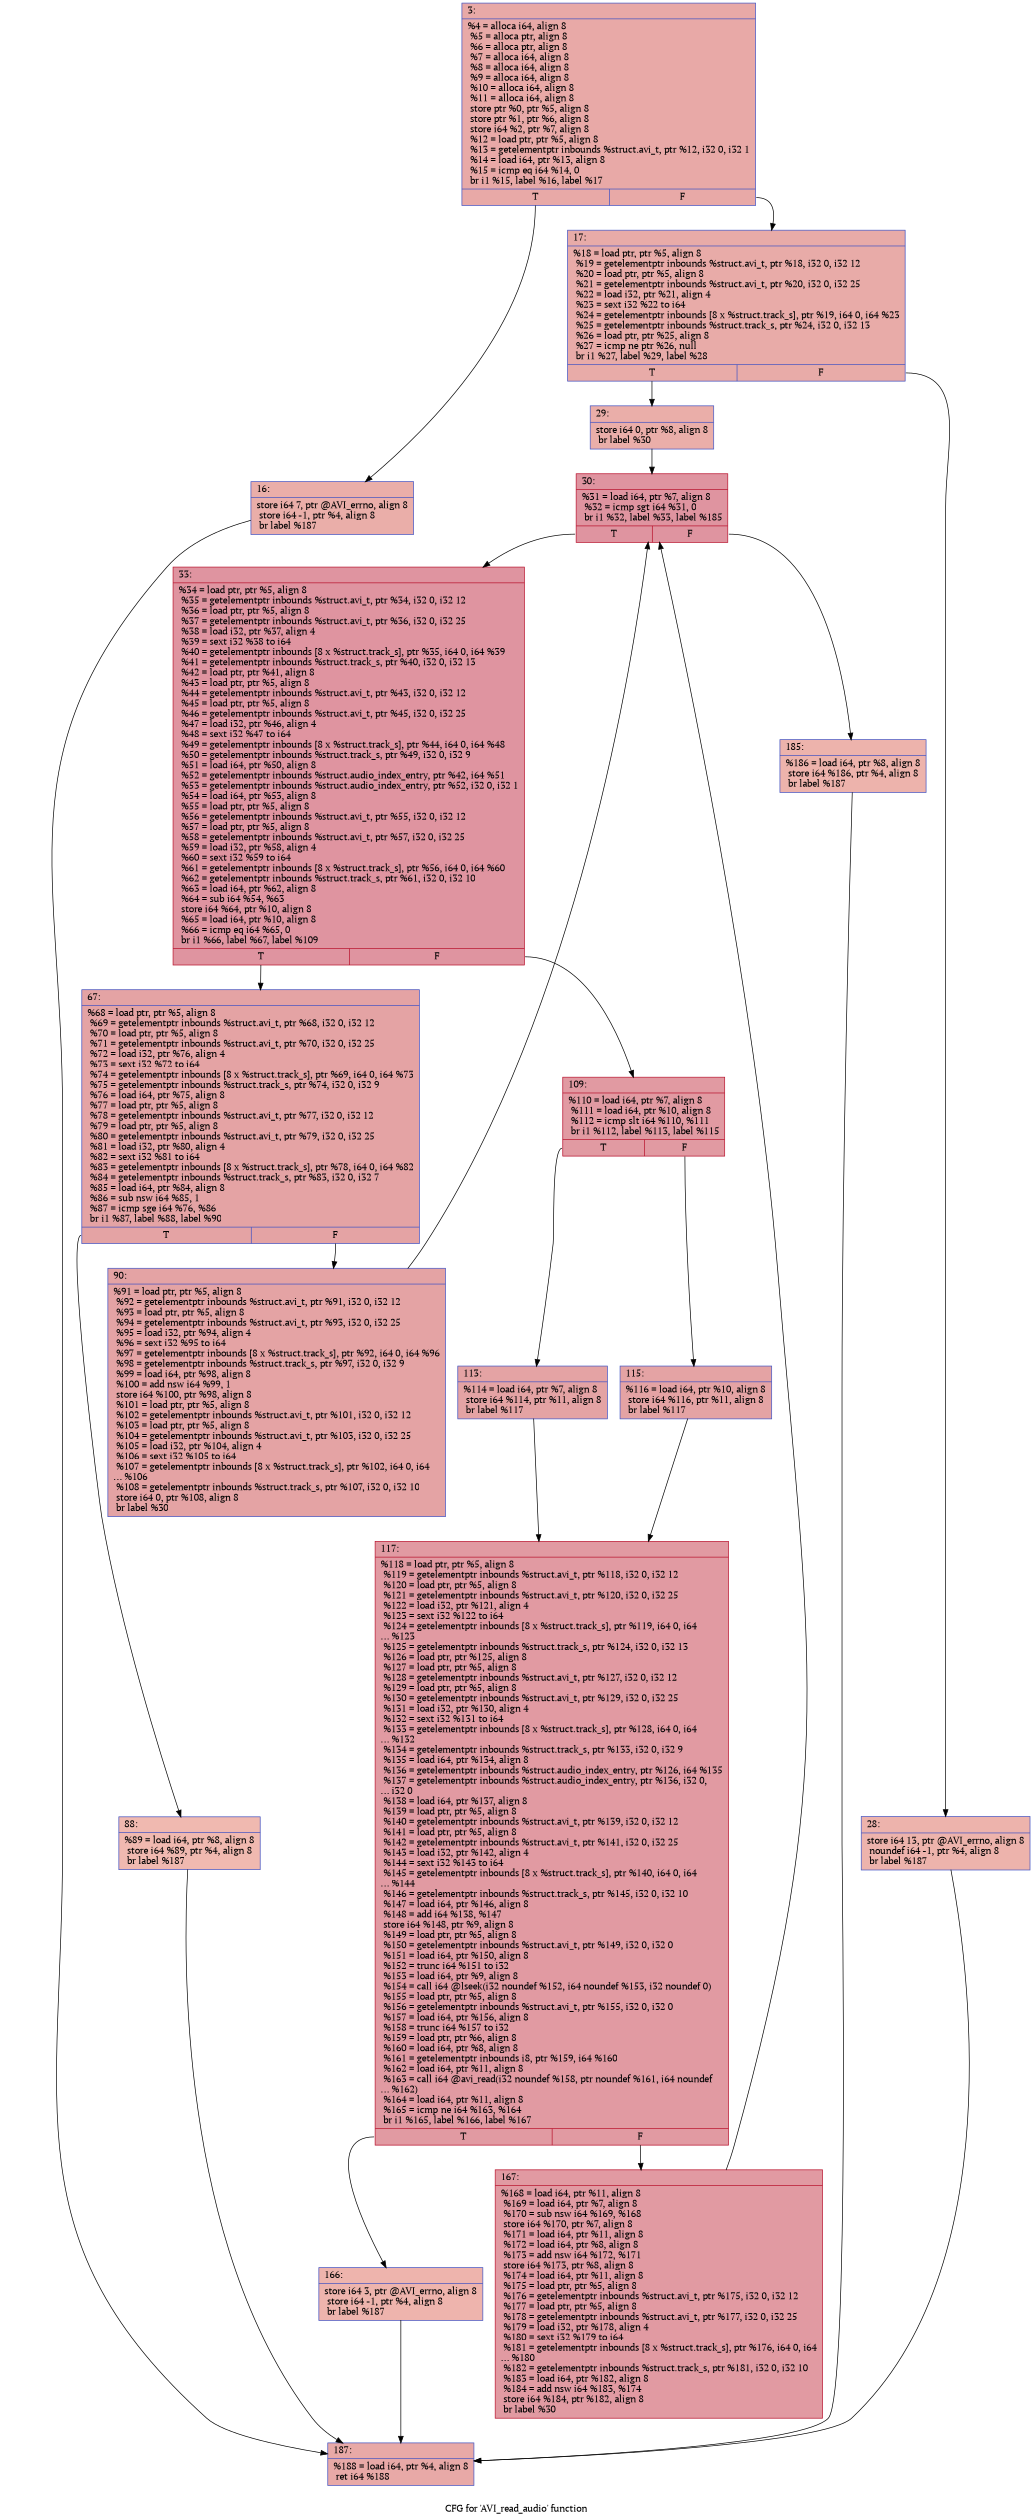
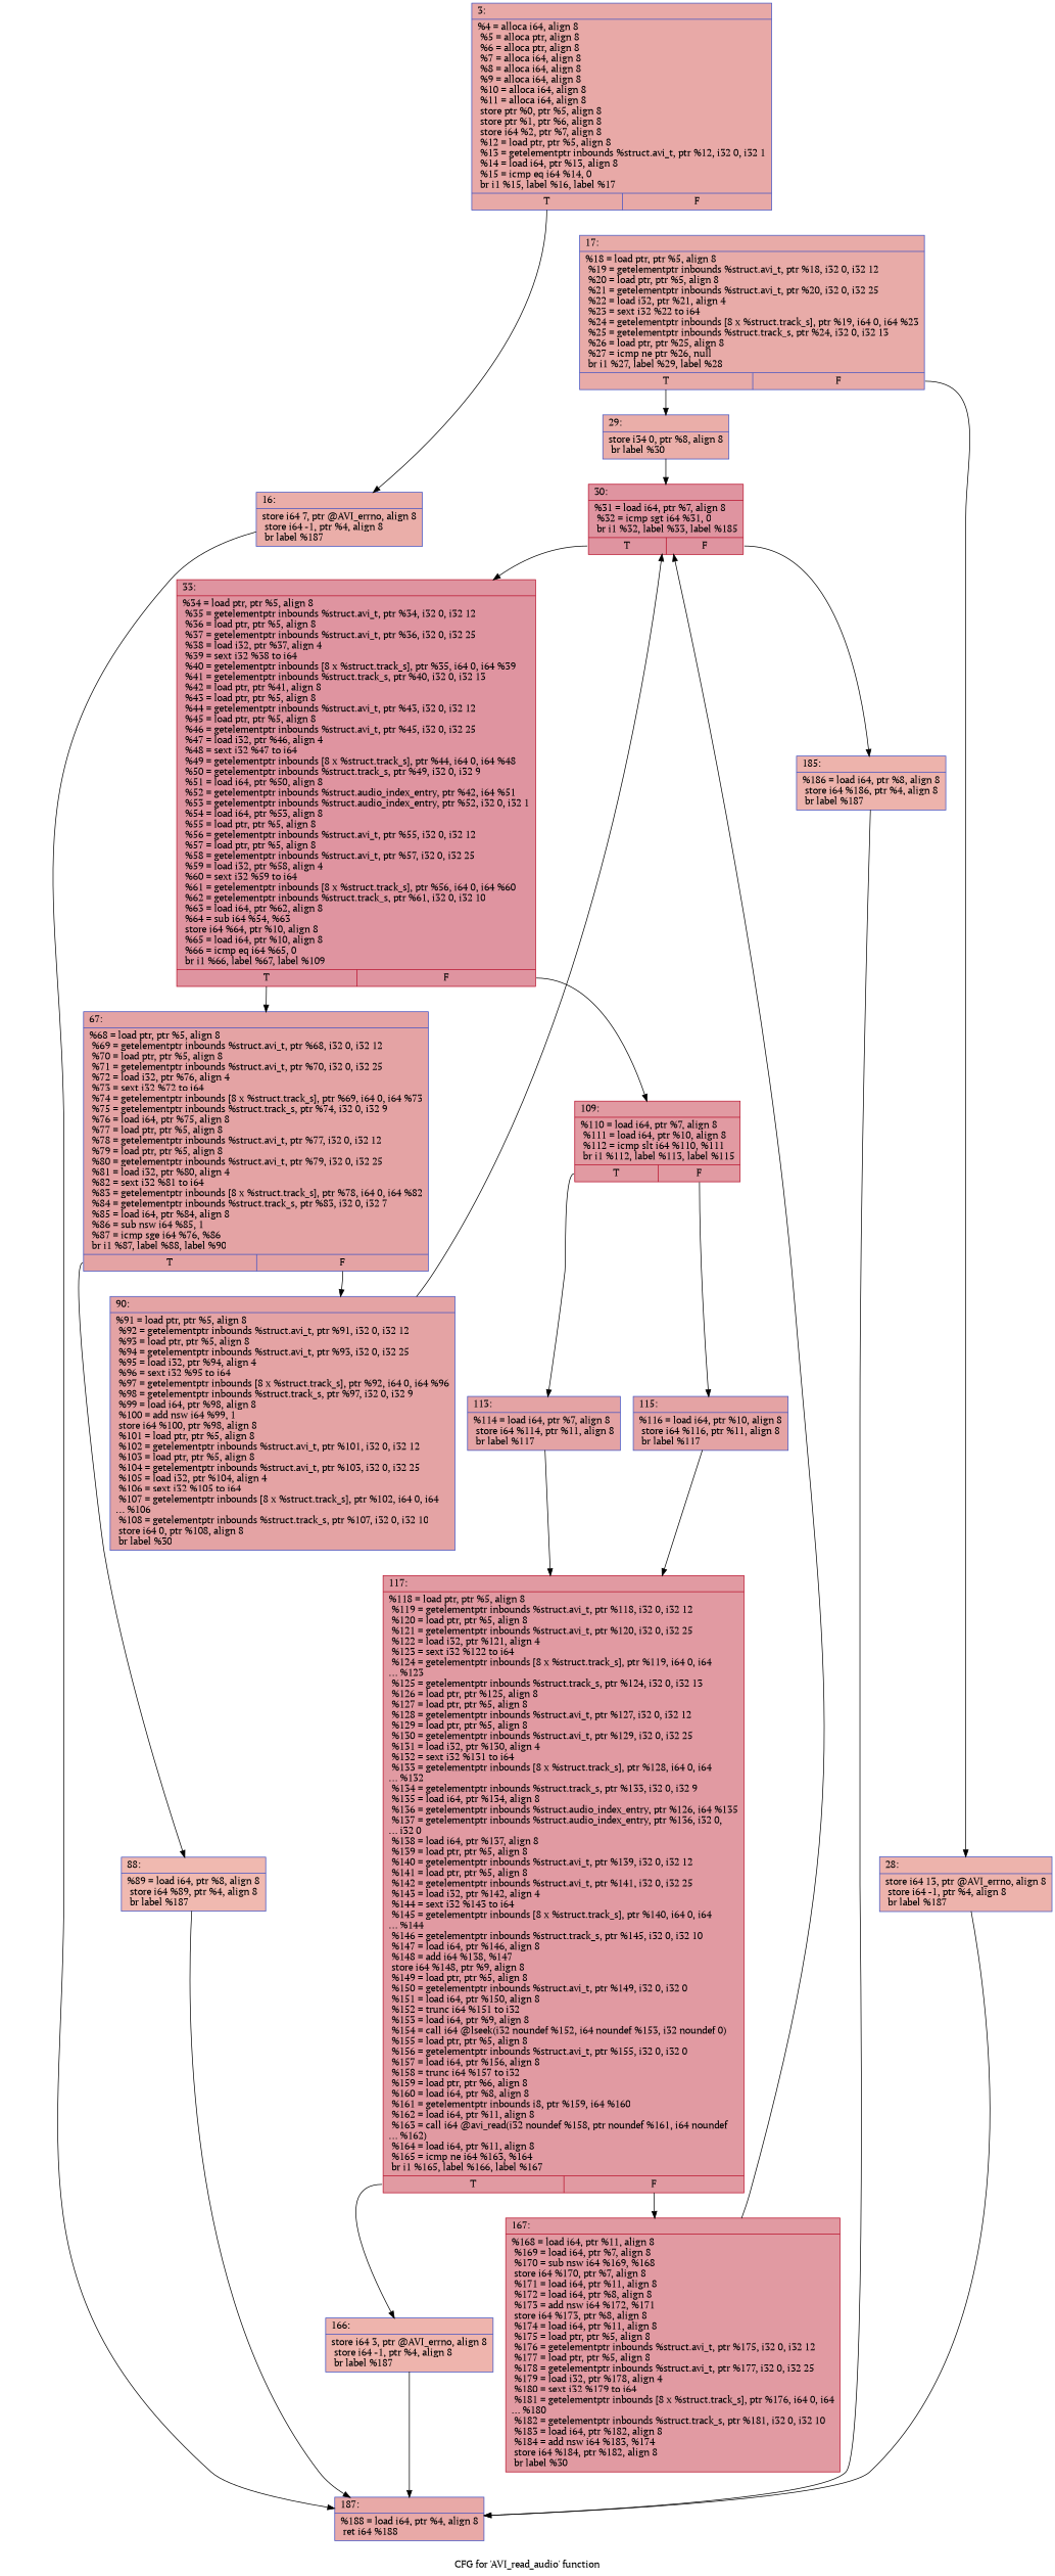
  digraph {
    fontname="PT Serif"
    label="CFG for 'AVI_read_audio' function"
    node [color="#3d50c3ff" fillcolor="#c32e3170" fontname="PT Serif" shape=record style=filled]
    edge [fontname="PT Serif"]
    n1 [fillcolor="#ca3b3770" label="{3:\l|  %4 = alloca i64, align 8\l  %5 = alloca ptr, align 8\l  %6 = alloca ptr, align 8\l  %7 = alloca i64, align 8\l  %8 = alloca i64, align 8\l  %9 = alloca i64, align 8\l  %10 = alloca i64, align 8\l  %11 = alloca i64, align 8\l  store ptr %0, ptr %5, align 8\l  store ptr %1, ptr %6, align 8\l  store i64 %2, ptr %7, align 8\l  %12 = load ptr, ptr %5, align 8\l  %13 = getelementptr inbounds %struct.avi_t, ptr %12, i32 0, i32 1\l  %14 = load i64, ptr %13, align 8\l  %15 = icmp eq i64 %14, 0\l  br i1 %15, label %16, label %17\l|{<s0>T|<s1>F}}"]
    n2 [fillcolor="#d0473d70" label="{16:\l|  store i64 7, ptr @AVI_errno, align 8\l  store i64 -1, ptr %4, align 8\l  br label %187\l}"]
    n3 [fillcolor="#cc403a70" label="{17:\l|  %18 = load ptr, ptr %5, align 8\l  %19 = getelementptr inbounds %struct.avi_t, ptr %18, i32 0, i32 12\l  %20 = load ptr, ptr %5, align 8\l  %21 = getelementptr inbounds %struct.avi_t, ptr %20, i32 0, i32 25\l  %22 = load i32, ptr %21, align 4\l  %23 = sext i32 %22 to i64\l  %24 = getelementptr inbounds [8 x %struct.track_s], ptr %19, i64 0, i64 %23\l  %25 = getelementptr inbounds %struct.track_s, ptr %24, i32 0, i32 13\l  %26 = load ptr, ptr %25, align 8\l  %27 = icmp ne ptr %26, null\l  br i1 %27, label %29, label %28\l|{<s0>T|<s1>F}}"]
    n4 [fillcolor="#ca3b3770" label="{187:\l|  %188 = load i64, ptr %4, align 8\l  ret i64 %188\l}"]
-   n5 [fillcolor="#d0473d70" label="{29:\l|  store i64 0, ptr %8, align 8\l  br label %30\l}"]
-   n6 [fillcolor="#d6524470" label="{28:\l|  store i64 13, ptr @AVI_errno, align 8\l  noundef i64 -1, ptr %4, align 8\l  br label %187\l}"]
+   n5 [fillcolor="#d0473d70" label="{29:\l|  store i34 0, ptr %8, align 8\l  br label %30\l}"]
+   n6 [fillcolor="#d6524470" label="{28:\l|  store i64 13, ptr @AVI_errno, align 8\l  store i64 -1, ptr %4, align 8\l  br label %187\l}"]
    n7 [color="#b70d28ff" fillcolor="#b70d2870" label="{30:\l|  %31 = load i64, ptr %7, align 8\l  %32 = icmp sgt i64 %31, 0\l  br i1 %32, label %33, label %185\l|{<s0>T|<s1>F}}"]
    n8 [color="#b70d28ff" fillcolor="#b70d2870" label="{33:\l|  %34 = load ptr, ptr %5, align 8\l  %35 = getelementptr inbounds %struct.avi_t, ptr %34, i32 0, i32 12\l  %36 = load ptr, ptr %5, align 8\l  %37 = getelementptr inbounds %struct.avi_t, ptr %36, i32 0, i32 25\l  %38 = load i32, ptr %37, align 4\l  %39 = sext i32 %38 to i64\l  %40 = getelementptr inbounds [8 x %struct.track_s], ptr %35, i64 0, i64 %39\l  %41 = getelementptr inbounds %struct.track_s, ptr %40, i32 0, i32 13\l  %42 = load ptr, ptr %41, align 8\l  %43 = load ptr, ptr %5, align 8\l  %44 = getelementptr inbounds %struct.avi_t, ptr %43, i32 0, i32 12\l  %45 = load ptr, ptr %5, align 8\l  %46 = getelementptr inbounds %struct.avi_t, ptr %45, i32 0, i32 25\l  %47 = load i32, ptr %46, align 4\l  %48 = sext i32 %47 to i64\l  %49 = getelementptr inbounds [8 x %struct.track_s], ptr %44, i64 0, i64 %48\l  %50 = getelementptr inbounds %struct.track_s, ptr %49, i32 0, i32 9\l  %51 = load i64, ptr %50, align 8\l  %52 = getelementptr inbounds %struct.audio_index_entry, ptr %42, i64 %51\l  %53 = getelementptr inbounds %struct.audio_index_entry, ptr %52, i32 0, i32 1\l  %54 = load i64, ptr %53, align 8\l  %55 = load ptr, ptr %5, align 8\l  %56 = getelementptr inbounds %struct.avi_t, ptr %55, i32 0, i32 12\l  %57 = load ptr, ptr %5, align 8\l  %58 = getelementptr inbounds %struct.avi_t, ptr %57, i32 0, i32 25\l  %59 = load i32, ptr %58, align 4\l  %60 = sext i32 %59 to i64\l  %61 = getelementptr inbounds [8 x %struct.track_s], ptr %56, i64 0, i64 %60\l  %62 = getelementptr inbounds %struct.track_s, ptr %61, i32 0, i32 10\l  %63 = load i64, ptr %62, align 8\l  %64 = sub i64 %54, %63\l  store i64 %64, ptr %10, align 8\l  %65 = load i64, ptr %10, align 8\l  %66 = icmp eq i64 %65, 0\l  br i1 %66, label %67, label %109\l|{<s0>T|<s1>F}}"]
    n9 [fillcolor="#d6524470" label="{185:\l|  %186 = load i64, ptr %8, align 8\l  store i64 %186, ptr %4, align 8\l  br label %187\l}"]
    n10 [label="{67:\l|  %68 = load ptr, ptr %5, align 8\l  %69 = getelementptr inbounds %struct.avi_t, ptr %68, i32 0, i32 12\l  %70 = load ptr, ptr %5, align 8\l  %71 = getelementptr inbounds %struct.avi_t, ptr %70, i32 0, i32 25\l  %72 = load i32, ptr %76, align 4\l  %73 = sext i32 %72 to i64\l  %74 = getelementptr inbounds [8 x %struct.track_s], ptr %69, i64 0, i64 %73\l  %75 = getelementptr inbounds %struct.track_s, ptr %74, i32 0, i32 9\l  %76 = load i64, ptr %75, align 8\l  %77 = load ptr, ptr %5, align 8\l  %78 = getelementptr inbounds %struct.avi_t, ptr %77, i32 0, i32 12\l  %79 = load ptr, ptr %5, align 8\l  %80 = getelementptr inbounds %struct.avi_t, ptr %79, i32 0, i32 25\l  %81 = load i32, ptr %80, align 4\l  %82 = sext i32 %81 to i64\l  %83 = getelementptr inbounds [8 x %struct.track_s], ptr %78, i64 0, i64 %82\l  %84 = getelementptr inbounds %struct.track_s, ptr %83, i32 0, i32 7\l  %85 = load i64, ptr %84, align 8\l  %86 = sub nsw i64 %85, 1\l  %87 = icmp sge i64 %76, %86\l  br i1 %87, label %88, label %90\l|{<s0>T|<s1>F}}"]
    n11 [color="#b70d28ff" fillcolor="#bb1b2c70" label="{109:\l|  %110 = load i64, ptr %7, align 8\l  %111 = load i64, ptr %10, align 8\l  %112 = icmp slt i64 %110, %111\l  br i1 %112, label %113, label %115\l|{<s0>T|<s1>F}}"]
    n12 [fillcolor="#de614d70" label="{88:\l|  %89 = load i64, ptr %8, align 8\l  store i64 %89, ptr %4, align 8\l  br label %187\l}"]
    n13 [label="{90:\l|  %91 = load ptr, ptr %5, align 8\l  %92 = getelementptr inbounds %struct.avi_t, ptr %91, i32 0, i32 12\l  %93 = load ptr, ptr %5, align 8\l  %94 = getelementptr inbounds %struct.avi_t, ptr %93, i32 0, i32 25\l  %95 = load i32, ptr %94, align 4\l  %96 = sext i32 %95 to i64\l  %97 = getelementptr inbounds [8 x %struct.track_s], ptr %92, i64 0, i64 %96\l  %98 = getelementptr inbounds %struct.track_s, ptr %97, i32 0, i32 9\l  %99 = load i64, ptr %98, align 8\l  %100 = add nsw i64 %99, 1\l  store i64 %100, ptr %98, align 8\l  %101 = load ptr, ptr %5, align 8\l  %102 = getelementptr inbounds %struct.avi_t, ptr %101, i32 0, i32 12\l  %103 = load ptr, ptr %5, align 8\l  %104 = getelementptr inbounds %struct.avi_t, ptr %103, i32 0, i32 25\l  %105 = load i32, ptr %104, align 4\l  %106 = sext i32 %105 to i64\l  %107 = getelementptr inbounds [8 x %struct.track_s], ptr %102, i64 0, i64\l... %106\l  %108 = getelementptr inbounds %struct.track_s, ptr %107, i32 0, i32 10\l  store i64 0, ptr %108, align 8\l  br label %30\l}"]
    n14 [label="{113:\l|  %114 = load i64, ptr %7, align 8\l  store i64 %114, ptr %11, align 8\l  br label %117\l}"]
    n15 [label="{115:\l|  %116 = load i64, ptr %10, align 8\l  store i64 %116, ptr %11, align 8\l  br label %117\l}"]
    n16 [color="#b70d28ff" fillcolor="#bb1b2c70" label="{117:\l|  %118 = load ptr, ptr %5, align 8\l  %119 = getelementptr inbounds %struct.avi_t, ptr %118, i32 0, i32 12\l  %120 = load ptr, ptr %5, align 8\l  %121 = getelementptr inbounds %struct.avi_t, ptr %120, i32 0, i32 25\l  %122 = load i32, ptr %121, align 4\l  %123 = sext i32 %122 to i64\l  %124 = getelementptr inbounds [8 x %struct.track_s], ptr %119, i64 0, i64\l... %123\l  %125 = getelementptr inbounds %struct.track_s, ptr %124, i32 0, i32 13\l  %126 = load ptr, ptr %125, align 8\l  %127 = load ptr, ptr %5, align 8\l  %128 = getelementptr inbounds %struct.avi_t, ptr %127, i32 0, i32 12\l  %129 = load ptr, ptr %5, align 8\l  %130 = getelementptr inbounds %struct.avi_t, ptr %129, i32 0, i32 25\l  %131 = load i32, ptr %130, align 4\l  %132 = sext i32 %131 to i64\l  %133 = getelementptr inbounds [8 x %struct.track_s], ptr %128, i64 0, i64\l... %132\l  %134 = getelementptr inbounds %struct.track_s, ptr %133, i32 0, i32 9\l  %135 = load i64, ptr %134, align 8\l  %136 = getelementptr inbounds %struct.audio_index_entry, ptr %126, i64 %135\l  %137 = getelementptr inbounds %struct.audio_index_entry, ptr %136, i32 0,\l... i32 0\l  %138 = load i64, ptr %137, align 8\l  %139 = load ptr, ptr %5, align 8\l  %140 = getelementptr inbounds %struct.avi_t, ptr %139, i32 0, i32 12\l  %141 = load ptr, ptr %5, align 8\l  %142 = getelementptr inbounds %struct.avi_t, ptr %141, i32 0, i32 25\l  %143 = load i32, ptr %142, align 4\l  %144 = sext i32 %143 to i64\l  %145 = getelementptr inbounds [8 x %struct.track_s], ptr %140, i64 0, i64\l... %144\l  %146 = getelementptr inbounds %struct.track_s, ptr %145, i32 0, i32 10\l  %147 = load i64, ptr %146, align 8\l  %148 = add i64 %138, %147\l  store i64 %148, ptr %9, align 8\l  %149 = load ptr, ptr %5, align 8\l  %150 = getelementptr inbounds %struct.avi_t, ptr %149, i32 0, i32 0\l  %151 = load i64, ptr %150, align 8\l  %152 = trunc i64 %151 to i32\l  %153 = load i64, ptr %9, align 8\l  %154 = call i64 @lseek(i32 noundef %152, i64 noundef %153, i32 noundef 0)\l  %155 = load ptr, ptr %5, align 8\l  %156 = getelementptr inbounds %struct.avi_t, ptr %155, i32 0, i32 0\l  %157 = load i64, ptr %156, align 8\l  %158 = trunc i64 %157 to i32\l  %159 = load ptr, ptr %6, align 8\l  %160 = load i64, ptr %8, align 8\l  %161 = getelementptr inbounds i8, ptr %159, i64 %160\l  %162 = load i64, ptr %11, align 8\l  %163 = call i64 @avi_read(i32 noundef %158, ptr noundef %161, i64 noundef\l... %162)\l  %164 = load i64, ptr %11, align 8\l  %165 = icmp ne i64 %163, %164\l  br i1 %165, label %166, label %167\l|{<s0>T|<s1>F}}"]
    n17 [fillcolor="#d8564670" label="{166:\l|  store i64 3, ptr @AVI_errno, align 8\l  store i64 -1, ptr %4, align 8\l  br label %187\l}"]
    n18 [color="#b70d28ff" fillcolor="#bb1b2c70" label="{167:\l|  %168 = load i64, ptr %11, align 8\l  %169 = load i64, ptr %7, align 8\l  %170 = sub nsw i64 %169, %168\l  store i64 %170, ptr %7, align 8\l  %171 = load i64, ptr %11, align 8\l  %172 = load i64, ptr %8, align 8\l  %173 = add nsw i64 %172, %171\l  store i64 %173, ptr %8, align 8\l  %174 = load i64, ptr %11, align 8\l  %175 = load ptr, ptr %5, align 8\l  %176 = getelementptr inbounds %struct.avi_t, ptr %175, i32 0, i32 12\l  %177 = load ptr, ptr %5, align 8\l  %178 = getelementptr inbounds %struct.avi_t, ptr %177, i32 0, i32 25\l  %179 = load i32, ptr %178, align 4\l  %180 = sext i32 %179 to i64\l  %181 = getelementptr inbounds [8 x %struct.track_s], ptr %176, i64 0, i64\l... %180\l  %182 = getelementptr inbounds %struct.track_s, ptr %181, i32 0, i32 10\l  %183 = load i64, ptr %182, align 8\l  %184 = add nsw i64 %183, %174\l  store i64 %184, ptr %182, align 8\l  br label %30\l}"]
    n1 -> n2 [tailport=s0]
-   n1 -> n3 [tailport=s1]
    n2 -> n4
    n3 -> n5 [tailport=s0]
    n3 -> n6 [tailport=s1]
    n5 -> n7
    n6 -> n4
    n7 -> n8 [tailport=s0]
    n7 -> n9 [tailport=s1]
    n8 -> n10 [tailport=s0]
    n8 -> n11 [tailport=s1]
    n9 -> n4
    n10 -> n12 [tailport=s0]
    n10 -> n13 [tailport=s1]
    n11 -> n14 [tailport=s0]
    n11 -> n15 [tailport=s1]
    n12 -> n4
    n13 -> n7
    n14 -> n16
    n15 -> n16
    n16 -> n17 [tailport=s0]
    n16 -> n18 [tailport=s1]
    n17 -> n4
    n18 -> n7
  }
